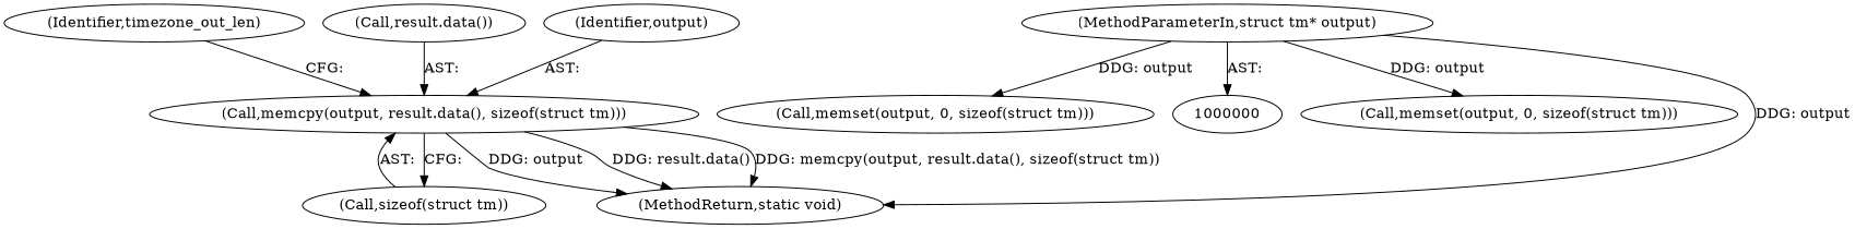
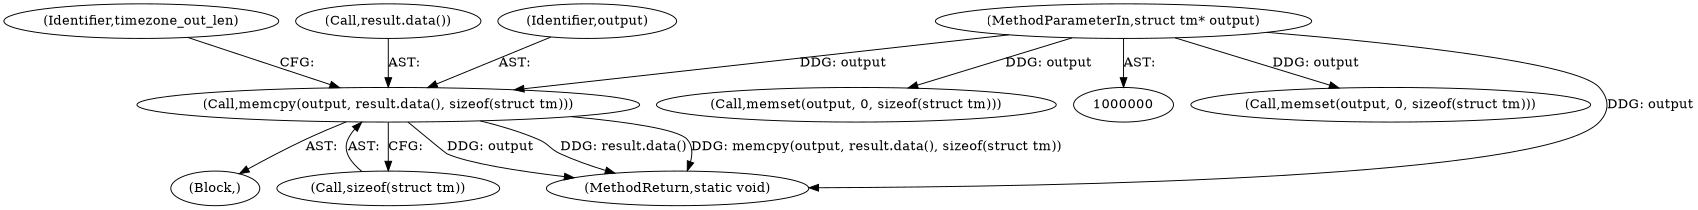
  digraph {
    n1 [label="(Call,memcpy(output, result.data(), sizeof(struct tm)))"]
    n2 [label="(Call,sizeof(struct tm))"]
+   n3 [label="(Block,)"]
    n4 [label="(MethodReturn,static void)"]
    n5 [label="(MethodParameterIn,struct tm* output)"]
    n6 [label="(Call,memset(output, 0, sizeof(struct tm)))"]
    n7 [label="(Call,memset(output, 0, sizeof(struct tm)))"]
    n8 [label=1000000]
    n9 [label="(Identifier,output)"]
    n10 [label="(Identifier,timezone_out_len)"]
    n11 [label="(Call,result.data())"]
    n1 -> n2 [label="CFG: "]
+   n1 -> n3 [label="AST: "]
    n1 -> n4 [label="DDG: result.data()"]
    n1 -> n4 [label="DDG: memcpy(output, result.data(), sizeof(struct tm))"]
    n1 -> n4 [label="DDG: output"]
    n2 -> n1 [label="AST: "]
+   n5 -> n1 [label="DDG: output"]
    n5 -> n4 [label="DDG: output"]
    n5 -> n6 [label="DDG: output"]
    n5 -> n7 [label="DDG: output"]
    n5 -> n8 [label="AST: "]
    n9 -> n1 [label="AST: "]
    n10 -> n1 [label="CFG: "]
    n11 -> n1 [label="AST: "]
  }
